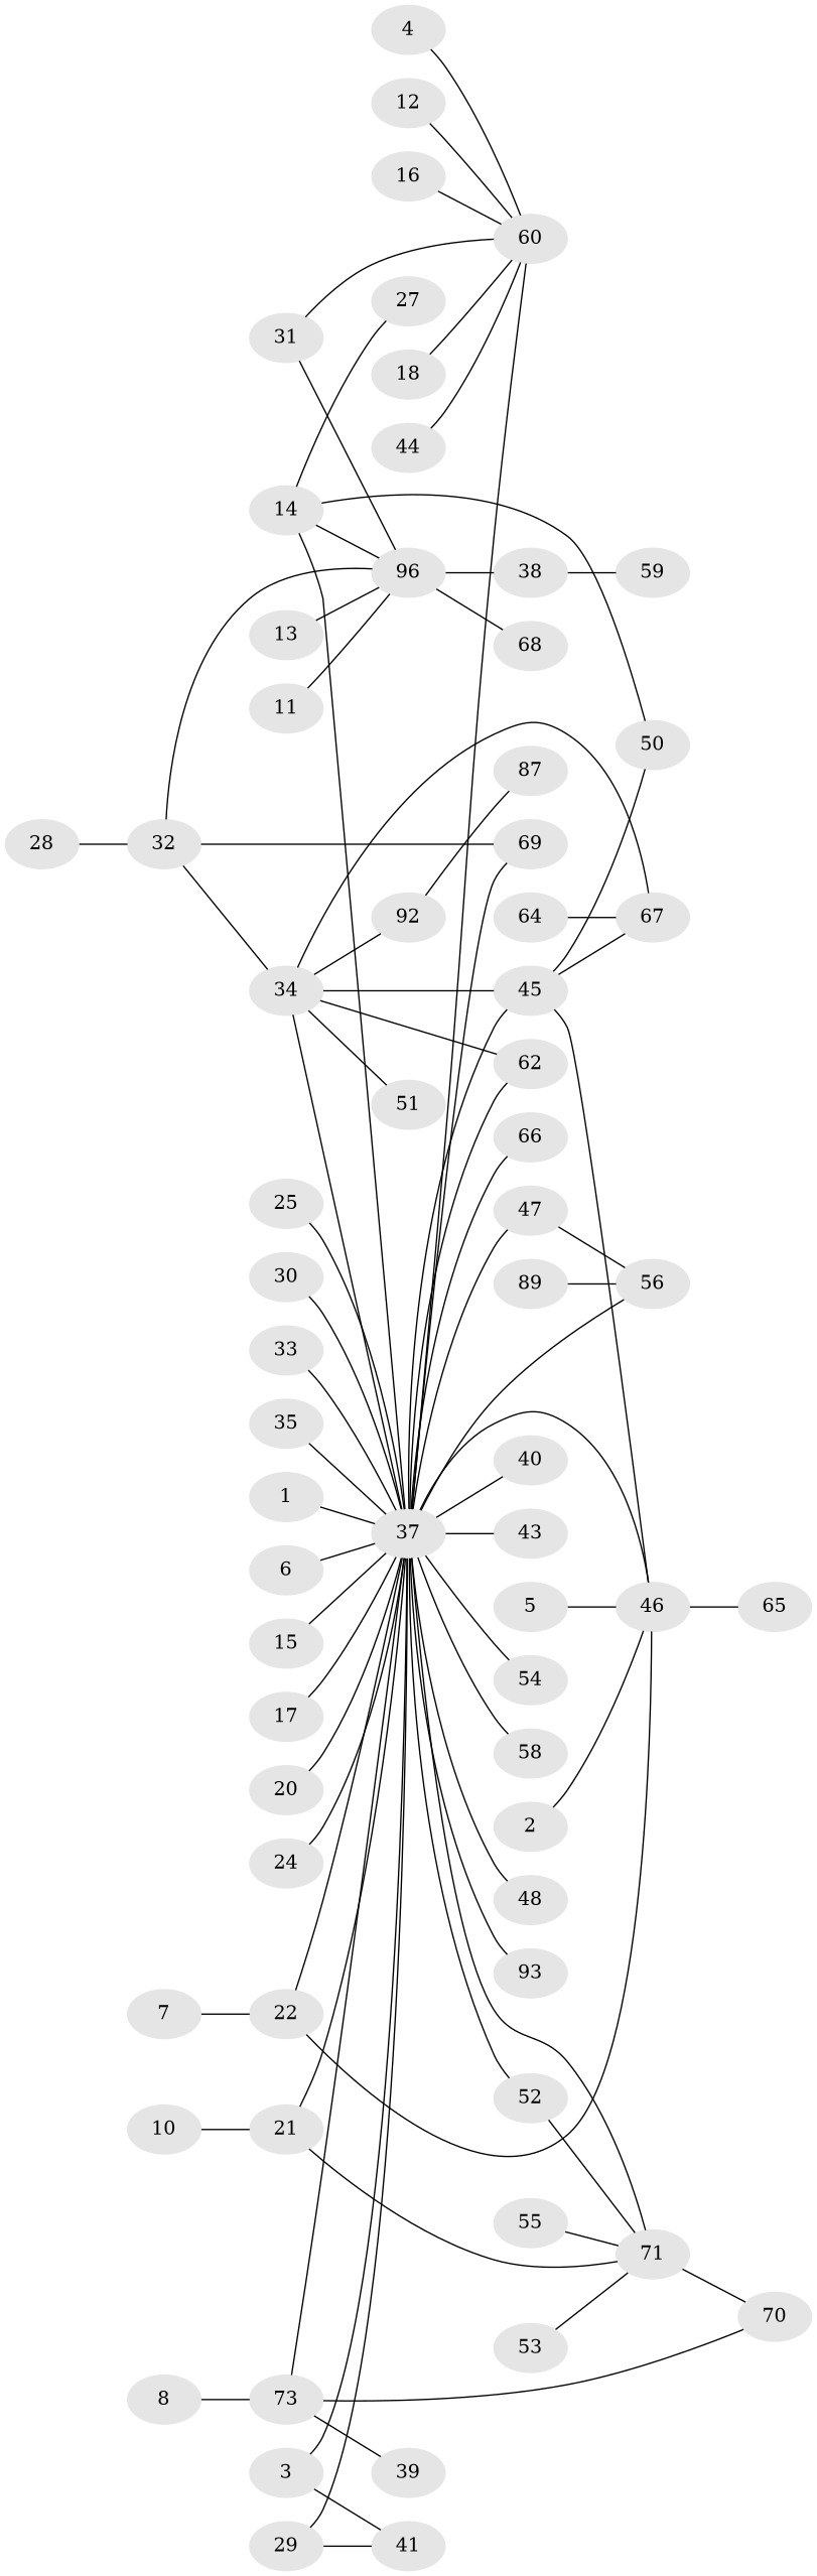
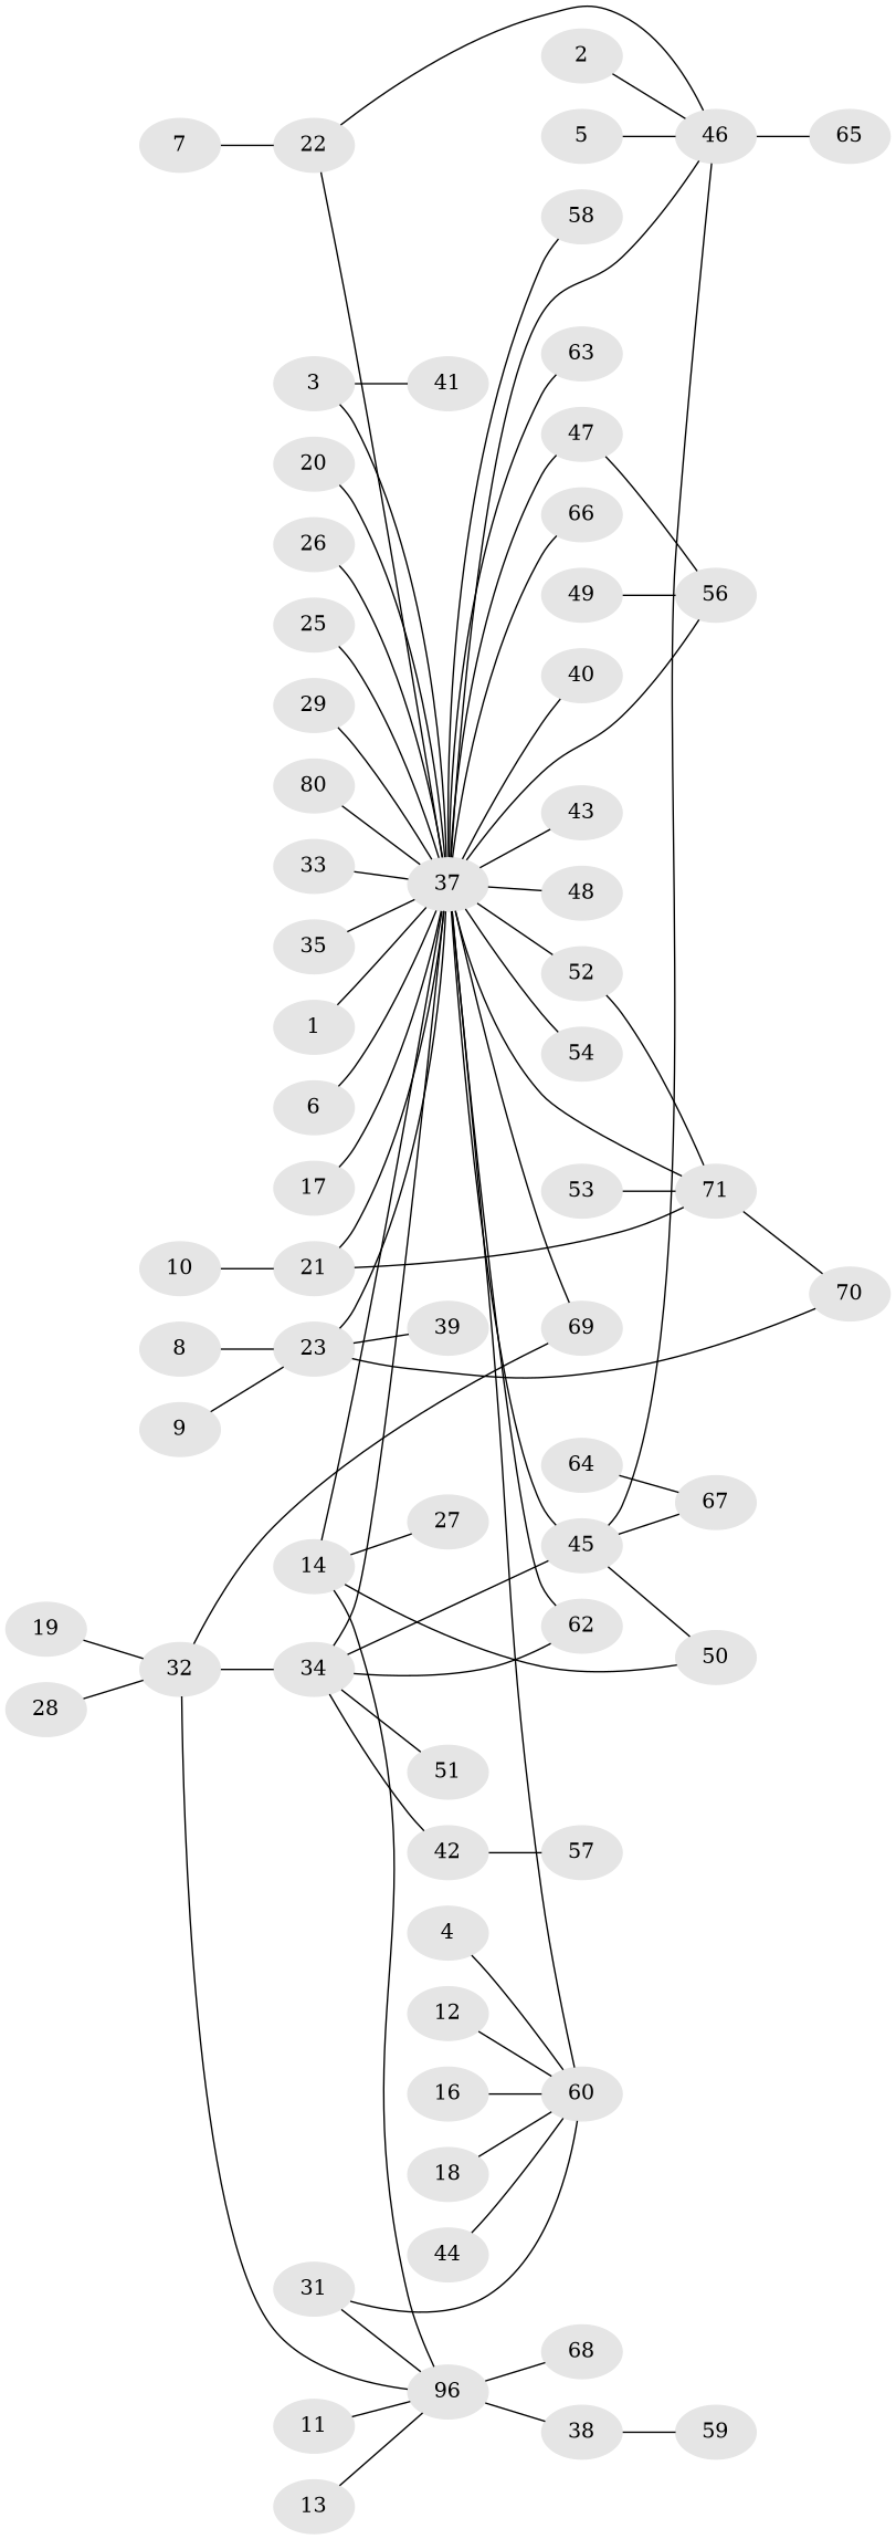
  graph {
    rankdir=LR
    node [color=gray90 style=filled]
    edge [weight=1.0]
    1
    37
    46
    60
    n5 [label=71]
    56
    69
    45
    62
    40
    43
    47
    48
    52
    54
    58
-   63 [label=93]
+   63
    66
    2
    65
    3
    41
    4
    5
    6
    7
    22
    8
-   23 [label=73]
+   23
    39
    70
+   9
    10
    21
    34
-   42 [label=92]
+   42
    51
    67
    n39 [label=96]
    11
    38
    68
    12
    13
    14
    27
    50
-   15
    16
    17
    18
+   19
    32
    20
-   24
+   24 [label=26]
    25
    28
    29
-   30
+   30 [label=80]
    31
    33
-   57 [label=87]
+   57
    35
    59
    44
-   49 [label=89]
+   49
    53
-   55
    64
    1 -- 37
    37 -- 46
    37 -- 60
    37 -- n5
    37 -- 56
    37 -- 69
    37 -- 45
    37 -- 62
    37 -- 40
    37 -- 43
    37 -- 47
    37 -- 48
    37 -- 52
    37 -- 54
    37 -- 58
    37 -- 63
    37 -- 66
    46 -- 65
    n5 -- 70
    45 -- 46
    45 -- 67
    45 -- 50
    47 -- 56
    52 -- n5
    2 -- 46
    3 -- 37
    3 -- 41
    4 -- 60
    5 -- 46
    6 -- 37
    7 -- 22
    22 -- 37
    22 -- 46
    8 -- 23
    23 -- 37
    23 -- 39
    23 -- 70
+   9 -- 23
    10 -- 21
    21 -- 37
    21 -- n5
    34 -- 37
    34 -- 45 [weight=2.0]
    34 -- 62
    34 -- 42
    34 -- 51
-   34 -- 67
    42 -- 57
    n39 -- 38
    n39 -- 68
    11 -- n39
    38 -- 59
    12 -- 60
    13 -- n39
    14 -- 37
    14 -- n39
    14 -- 27
    14 -- 50
-   15 -- 37
    16 -- 60
    17 -- 37
    18 -- 60
+   19 -- 32
    32 -- 69
    32 -- 34
    32 -- n39
    20 -- 37
    24 -- 37
    25 -- 37
    28 -- 32
    29 -- 37
-   29 -- 41
    30 -- 37
    31 -- 60
    31 -- n39
    33 -- 37
    35 -- 37
    44 -- 60
    49 -- 56
    53 -- n5
-   55 -- n5
    64 -- 67
  }
